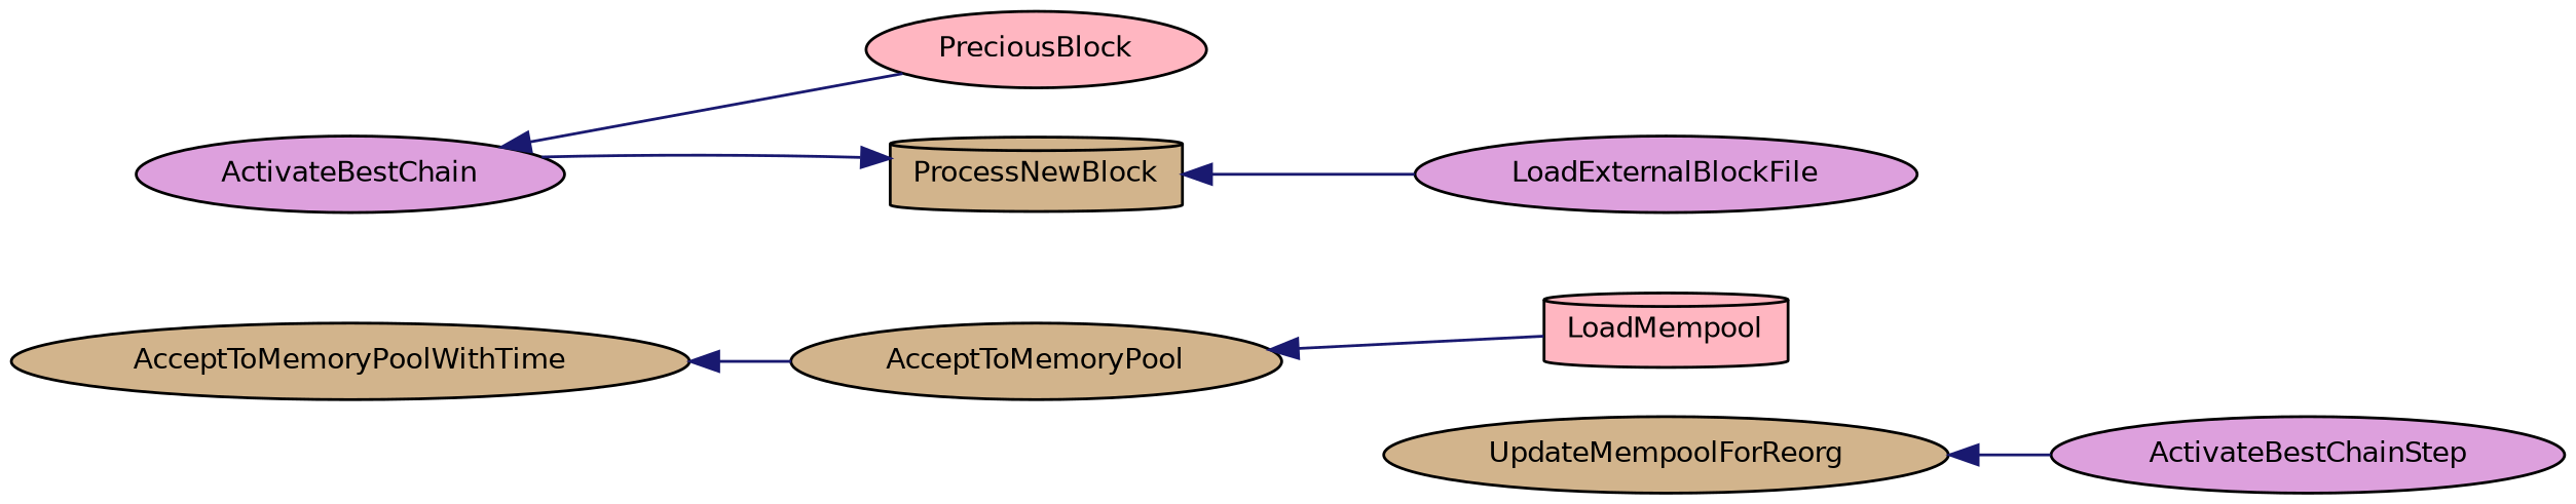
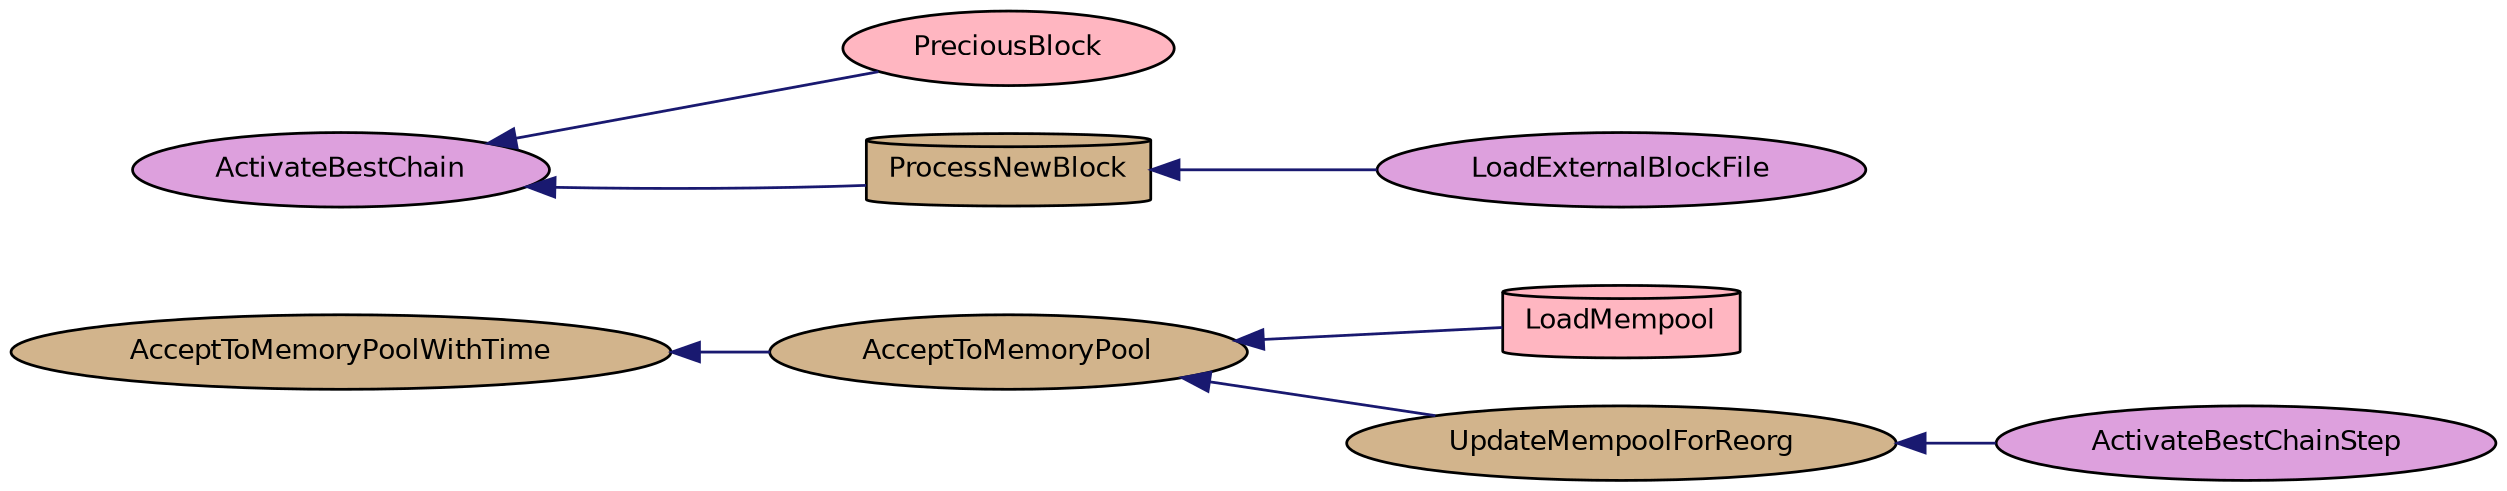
  digraph {
    rankdir=LR
    node [color=black fillcolor=tan fontname=Helvetica fontsize=10 shape=ellipse style=filled]
    edge [color=midnightblue dir=back fontname=Helvetica fontsize=10 labelfontname=Helvetica labelfontsize=10 style=solid]
    n1 [height=0.2 label=AcceptToMemoryPoolWithTime width=0.4]
    n2 [height=0.2 label=AcceptToMemoryPool width=0.4]
    n3 [fillcolor=lightpink height=0.2 label=LoadMempool shape=cylinder width=0.4]
    n4 [height=0.2 label=UpdateMempoolForReorg width=0.4]
    n5 [fillcolor=plum height=0.2 label=ActivateBestChainStep width=0.4]
    n6 [fillcolor=plum height=0.2 label=ActivateBestChain width=0.4]
    n7 [fillcolor=lightpink height=0.2 label=PreciousBlock width=0.4]
    n8 [height=0.2 label=ProcessNewBlock shape=cylinder width=0.4]
    n9 [fillcolor=plum height=0.2 label=LoadExternalBlockFile width=0.4]
    n1 -> n2
    n2 -> n3
+   n2 -> n4
    n4 -> n5
    n6 -> n7
-   n8 -> n6
+   n6 -> n8
    n8 -> n9
  }
